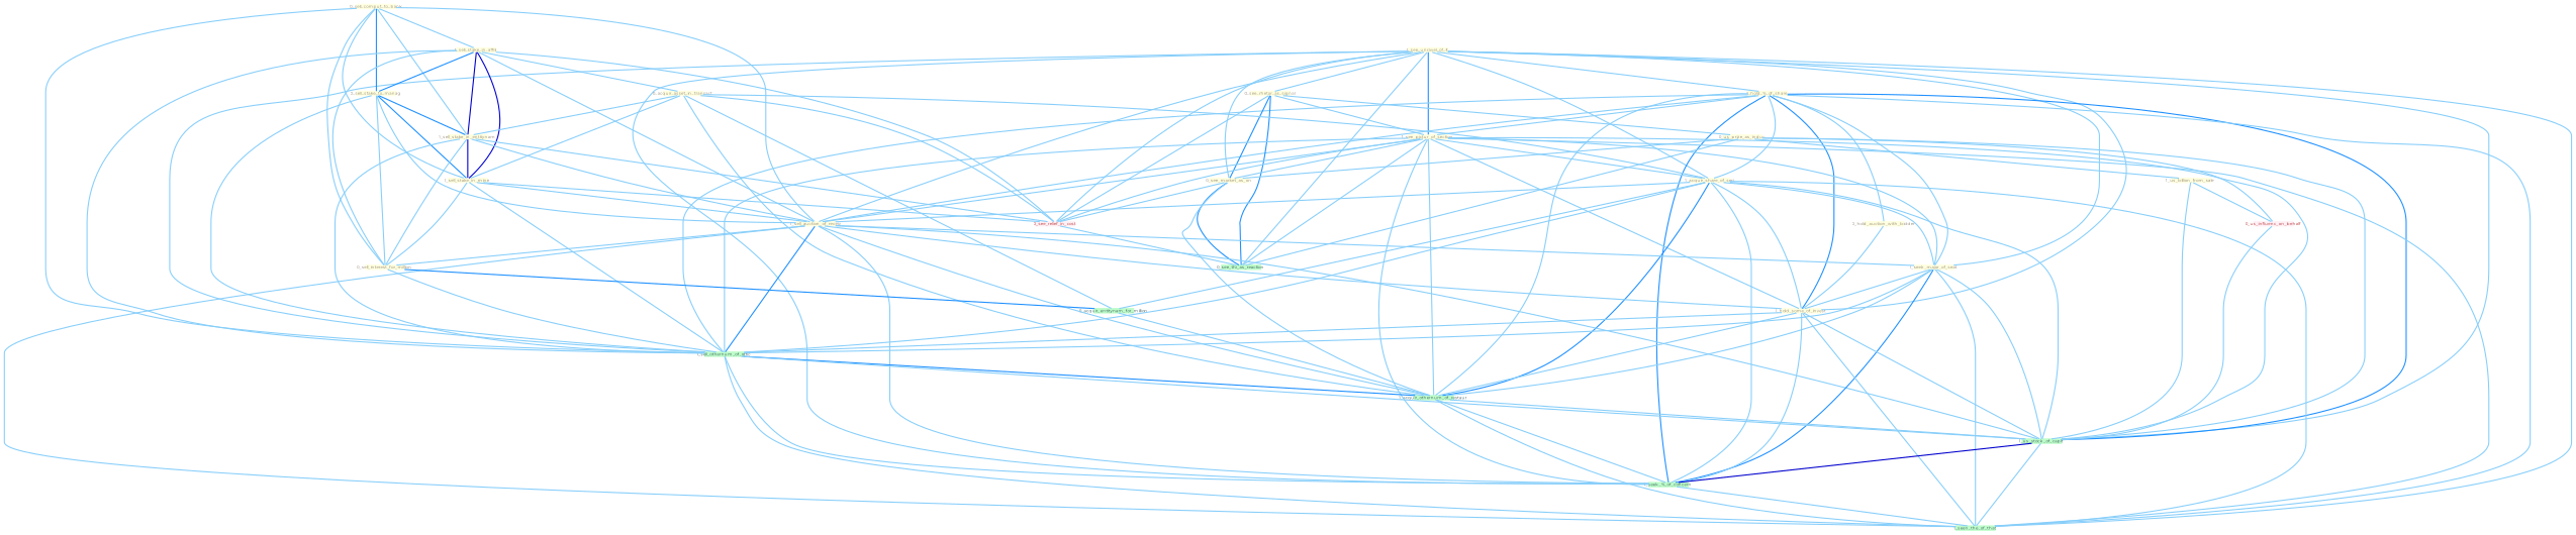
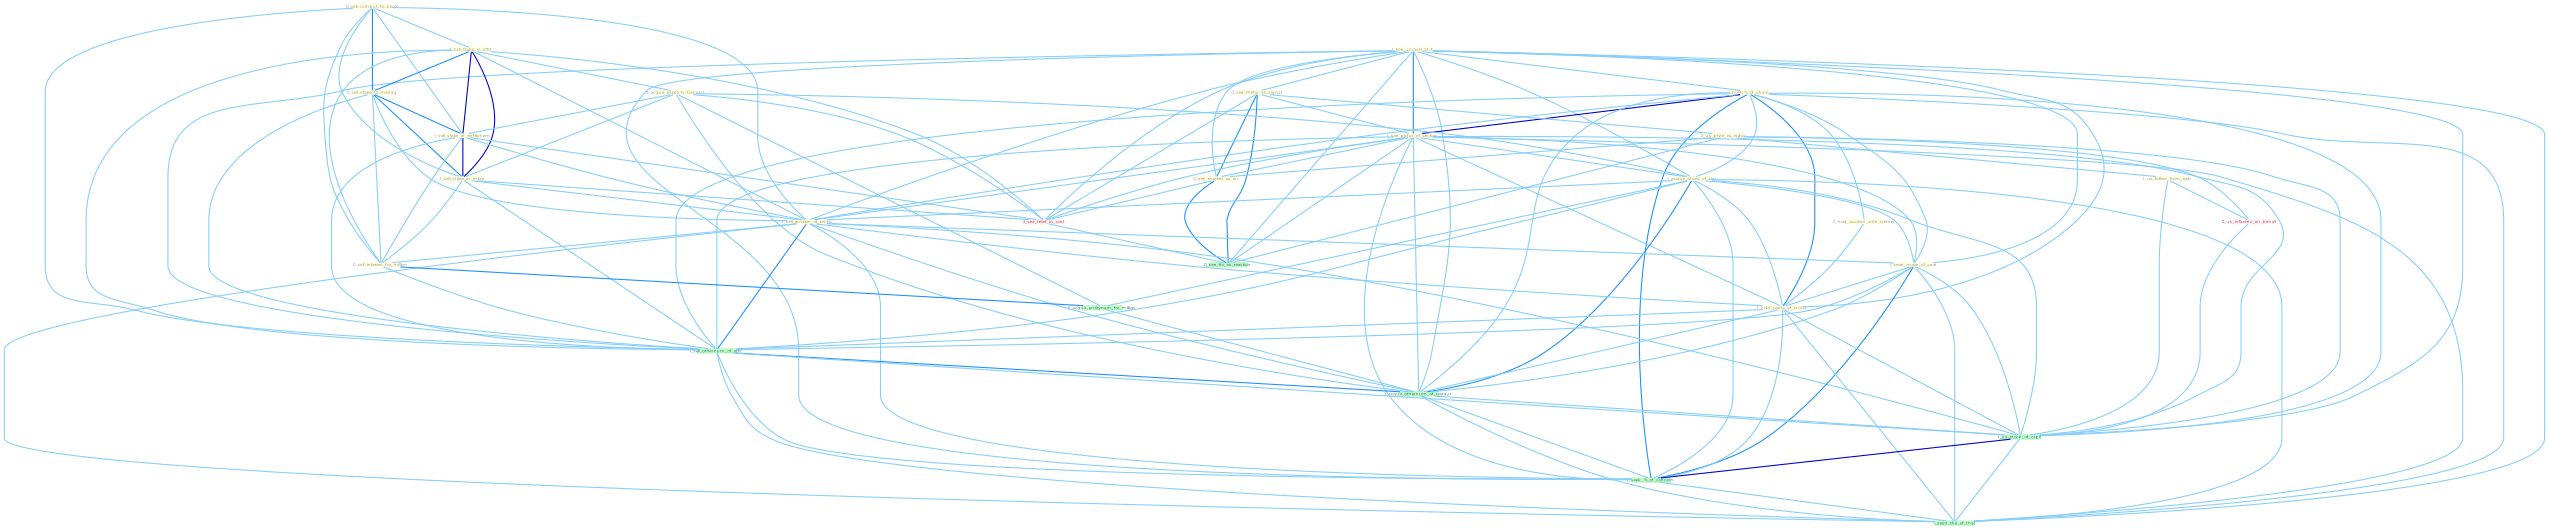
  graph {
    fontname=Montserrat
    node [color="#ffffe0" fixedsize=true fontcolor="#8b7d6b" fontname=Montserrat fontsize=4 shape=polygon style=filled]
    edge [color="#87cefa" fontname=Montserrat w=1]
    "1_see_unravel_of_it " [height=.06 width=.5]
    "0_sell_comput_to_bank " [height=.06 width=.5]
    "1_hold_%_of_share " [height=.06 width=.5]
    "1_sell_stake_in_affili " [height=.06 width=.5]
    "0_see_rhetor_as_signal " [height=.06 width=.5]
    "1_see_pictur_of_section " [height=.06 width=.5]
    "0_hold_auction_with_bidder " [height=.06 width=.5]
    "0_us_prize_as_induc " [height=.06 width=.5]
    "0_acquir_asset_in_transact " [height=.06 width=.5]
    "0_sell_stake_to_manag " [height=.06 width=.5]
    "0_see_market_as_on " [height=.06 width=.5]
    "1_acquir_share_of_seri " [height=.06 width=.5]
    "1_sell_stake_in_entitynam " [height=.06 width=.5]
    "1_sell_stake_in_mine " [height=.06 width=.5]
    n15 [height=.06 label="1_sell_auction_of_receiv" width=.5]
    "1_seek_major_of_seat " [height=.06 width=.5]
    "1_hold_some_of_invest " [height=.06 width=.5]
    "1_us_billion_from_sale " [height=.06 width=.5]
    "0_sell_interest_for_million " [height=.06 width=.5]
    "0_us_influenc_on_behalf " [color="#fff0f5" fontcolor="#b22222" height=.06 width=.5]
    "0_see_relief_in_cost " [color="#fff0f5" fontcolor="#b22222" height=.06 width=.5]
    "1_sell_othernum_of_offic " [color="#BDFCC9" fontcolor="#2f4f4f" height=.06 width=.5]
    "0_see_thi_as_reaction " [color="#BDFCC9" fontcolor="#2f4f4f" height=.06 width=.5]
    "1_acquir_othernum_of_restaur " [color="#BDFCC9" fontcolor="#2f4f4f" height=.06 width=.5]
    "1_us_stock_of_capit " [color="#BDFCC9" fontcolor="#2f4f4f" height=.06 width=.5]
    "1_seek_%_of_concern " [color="#BDFCC9" fontcolor="#2f4f4f" height=.06 width=.5]
    "1_seen_the_of_that " [color="#BDFCC9" fontcolor="#2f4f4f" height=.06 width=.5]
    "0_acquir_entitynam_for_million " [color="#BDFCC9" fontcolor="#2f4f4f" height=.06 width=.5]
    subgraph sub_1 {
      "1_see_unravel_of_it "
      "0_sell_comput_to_bank "
      "1_hold_%_of_share "
      "1_sell_stake_in_affili "
      "0_see_rhetor_as_signal "
      "1_see_pictur_of_section "
      "0_hold_auction_with_bidder "
      "0_us_prize_as_induc "
      "0_acquir_asset_in_transact "
      "0_sell_stake_to_manag "
      "0_see_market_as_on "
      "1_acquir_share_of_seri "
      "1_sell_stake_in_entitynam "
      "1_sell_stake_in_mine "
      n15
      "1_seek_major_of_seat "
      "1_hold_some_of_invest "
      "1_us_billion_from_sale "
      "0_sell_interest_for_million "
    }
    subgraph sub_2 {
      "0_us_influenc_on_behalf "
      "0_see_relief_in_cost "
    }
    "1_see_unravel_of_it " -- "1_hold_%_of_share "
    "1_see_unravel_of_it " -- "0_see_rhetor_as_signal "
    "1_see_unravel_of_it " -- "1_see_pictur_of_section " [color="#1e90ff" w=2]
    "1_see_unravel_of_it " -- "0_see_market_as_on "
    "1_see_unravel_of_it " -- "1_acquir_share_of_seri "
    "1_see_unravel_of_it " -- n15
    "1_see_unravel_of_it " -- "1_seek_major_of_seat "
    "1_see_unravel_of_it " -- "1_hold_some_of_invest "
    "1_see_unravel_of_it " -- "0_see_relief_in_cost "
    "1_see_unravel_of_it " -- "1_sell_othernum_of_offic "
    "1_see_unravel_of_it " -- "0_see_thi_as_reaction "
-   "0_see_market_as_on " -- "1_acquir_othernum_of_restaur "
+   "1_see_unravel_of_it " -- "1_acquir_othernum_of_restaur "
    "1_see_unravel_of_it " -- "1_us_stock_of_capit "
    "1_see_unravel_of_it " -- "1_seek_%_of_concern "
    "1_see_unravel_of_it " -- "1_seen_the_of_that "
    "0_sell_comput_to_bank " -- "1_sell_stake_in_affili "
    "0_sell_comput_to_bank " -- "0_sell_stake_to_manag " [color="#1e90ff" w=2]
    "0_sell_comput_to_bank " -- "1_sell_stake_in_entitynam "
    "0_sell_comput_to_bank " -- "1_sell_stake_in_mine "
    "0_sell_comput_to_bank " -- n15
    "0_sell_comput_to_bank " -- "0_sell_interest_for_million "
    "0_sell_comput_to_bank " -- "1_sell_othernum_of_offic "
-   "1_hold_%_of_share " -- "1_see_pictur_of_section "
+   "1_hold_%_of_share " -- "1_see_pictur_of_section " [color="#0000cd"]
    "1_hold_%_of_share " -- "0_hold_auction_with_bidder "
    "1_hold_%_of_share " -- "1_acquir_share_of_seri "
    "1_hold_%_of_share " -- n15
    "1_hold_%_of_share " -- "1_seek_major_of_seat "
    "1_hold_%_of_share " -- "1_hold_some_of_invest " [color="#1e90ff" w=2]
    "1_hold_%_of_share " -- "1_sell_othernum_of_offic "
    "1_hold_%_of_share " -- "1_acquir_othernum_of_restaur "
-   "1_hold_%_of_share " -- "1_us_stock_of_capit " [color="#1e90ff"]
+   "1_hold_%_of_share " -- "1_us_stock_of_capit "
    "1_hold_%_of_share " -- "1_seek_%_of_concern " [color="#1e90ff" w=2]
    "1_hold_%_of_share " -- "1_seen_the_of_that "
    "1_sell_stake_in_affili " -- "0_acquir_asset_in_transact "
    "1_sell_stake_in_affili " -- "0_sell_stake_to_manag " [color="#1e90ff" w=2]
    "1_sell_stake_in_affili " -- "1_sell_stake_in_entitynam " [color="#0000cd" w=3]
    "1_sell_stake_in_affili " -- "1_sell_stake_in_mine " [color="#0000cd" w=3]
    "1_sell_stake_in_affili " -- n15
    "1_sell_stake_in_affili " -- "0_sell_interest_for_million "
    "1_sell_stake_in_affili " -- "0_see_relief_in_cost "
    "1_sell_stake_in_affili " -- "1_sell_othernum_of_offic "
    "0_see_rhetor_as_signal " -- "1_see_pictur_of_section "
    "0_see_rhetor_as_signal " -- "0_us_prize_as_induc "
    "0_see_rhetor_as_signal " -- "0_see_market_as_on " [color="#1e90ff" w=2]
    "0_see_rhetor_as_signal " -- "0_see_relief_in_cost "
    "0_see_rhetor_as_signal " -- "0_see_thi_as_reaction " [color="#1e90ff" w=2]
    "1_see_pictur_of_section " -- "0_see_market_as_on "
    "1_see_pictur_of_section " -- "1_acquir_share_of_seri "
    "1_see_pictur_of_section " -- n15
    "1_see_pictur_of_section " -- "1_seek_major_of_seat "
    "1_see_pictur_of_section " -- "1_hold_some_of_invest "
    "1_see_pictur_of_section " -- "0_see_relief_in_cost "
    "1_see_pictur_of_section " -- "1_sell_othernum_of_offic "
    "1_see_pictur_of_section " -- "0_see_thi_as_reaction "
    "1_see_pictur_of_section " -- "1_acquir_othernum_of_restaur "
    "1_see_pictur_of_section " -- "1_us_stock_of_capit "
    "1_see_pictur_of_section " -- "1_seek_%_of_concern "
    "1_see_pictur_of_section " -- "1_seen_the_of_that "
    "0_hold_auction_with_bidder " -- "1_hold_some_of_invest "
    "0_us_prize_as_induc " -- "0_see_market_as_on "
    "0_us_prize_as_induc " -- "1_us_billion_from_sale "
    "0_us_prize_as_induc " -- "0_us_influenc_on_behalf "
    "0_us_prize_as_induc " -- "0_see_thi_as_reaction "
    "0_us_prize_as_induc " -- "1_us_stock_of_capit "
    "0_acquir_asset_in_transact " -- "1_acquir_share_of_seri "
    "0_acquir_asset_in_transact " -- "1_sell_stake_in_entitynam "
    "0_acquir_asset_in_transact " -- "1_sell_stake_in_mine "
    "0_acquir_asset_in_transact " -- "0_see_relief_in_cost "
    "0_acquir_asset_in_transact " -- "1_acquir_othernum_of_restaur "
    "0_acquir_asset_in_transact " -- "0_acquir_entitynam_for_million "
    "0_sell_stake_to_manag " -- "1_sell_stake_in_entitynam " [color="#1e90ff" w=2]
    "0_sell_stake_to_manag " -- "1_sell_stake_in_mine " [color="#1e90ff" w=2]
    "0_sell_stake_to_manag " -- n15
    "0_sell_stake_to_manag " -- "0_sell_interest_for_million "
    "0_sell_stake_to_manag " -- "1_sell_othernum_of_offic "
    "0_see_market_as_on " -- "0_see_relief_in_cost "
    "0_see_market_as_on " -- "0_see_thi_as_reaction " [color="#1e90ff" w=2]
    "1_acquir_share_of_seri " -- n15
    "1_acquir_share_of_seri " -- "1_seek_major_of_seat "
    "1_acquir_share_of_seri " -- "1_hold_some_of_invest "
    "1_acquir_share_of_seri " -- "1_sell_othernum_of_offic "
    "1_acquir_share_of_seri " -- "1_acquir_othernum_of_restaur " [color="#1e90ff" w=2]
    "1_acquir_share_of_seri " -- "1_us_stock_of_capit "
    "1_acquir_share_of_seri " -- "1_seek_%_of_concern "
    "1_acquir_share_of_seri " -- "1_seen_the_of_that "
    "1_acquir_share_of_seri " -- "0_acquir_entitynam_for_million "
    "1_sell_stake_in_entitynam " -- "1_sell_stake_in_mine " [color="#0000cd" w=3]
    "1_sell_stake_in_entitynam " -- n15
    "1_sell_stake_in_entitynam " -- "0_sell_interest_for_million "
    "1_sell_stake_in_entitynam " -- "0_see_relief_in_cost "
    "1_sell_stake_in_entitynam " -- "1_sell_othernum_of_offic "
    "1_sell_stake_in_mine " -- n15
    "1_sell_stake_in_mine " -- "0_sell_interest_for_million "
    "1_sell_stake_in_mine " -- "0_see_relief_in_cost "
    "1_sell_stake_in_mine " -- "1_sell_othernum_of_offic "
    n15 -- "1_seek_major_of_seat "
    n15 -- "1_hold_some_of_invest "
    n15 -- "0_sell_interest_for_million "
    n15 -- "1_sell_othernum_of_offic " [color="#1e90ff" w=2]
    n15 -- "1_acquir_othernum_of_restaur "
    n15 -- "1_us_stock_of_capit "
    n15 -- "1_seek_%_of_concern "
    n15 -- "1_seen_the_of_that "
    "1_seek_major_of_seat " -- "1_hold_some_of_invest "
    "1_seek_major_of_seat " -- "1_sell_othernum_of_offic "
    "1_seek_major_of_seat " -- "1_acquir_othernum_of_restaur "
    "1_seek_major_of_seat " -- "1_us_stock_of_capit "
    "1_seek_major_of_seat " -- "1_seek_%_of_concern " [color="#1e90ff" w=2]
    "1_seek_major_of_seat " -- "1_seen_the_of_that "
    "1_hold_some_of_invest " -- "1_sell_othernum_of_offic "
    "1_hold_some_of_invest " -- "1_acquir_othernum_of_restaur "
    "1_hold_some_of_invest " -- "1_us_stock_of_capit "
    "1_hold_some_of_invest " -- "1_seek_%_of_concern "
    "1_hold_some_of_invest " -- "1_seen_the_of_that "
    "1_us_billion_from_sale " -- "0_us_influenc_on_behalf "
    "1_us_billion_from_sale " -- "1_us_stock_of_capit "
    "0_sell_interest_for_million " -- "1_sell_othernum_of_offic "
    "0_sell_interest_for_million " -- "0_acquir_entitynam_for_million " [color="#1e90ff" w=2]
    "0_us_influenc_on_behalf " -- "1_us_stock_of_capit "
    "0_see_relief_in_cost " -- "0_see_thi_as_reaction "
    "1_sell_othernum_of_offic " -- "1_acquir_othernum_of_restaur " [color="#1e90ff" w=2]
    "1_sell_othernum_of_offic " -- "1_us_stock_of_capit "
    "1_sell_othernum_of_offic " -- "1_seek_%_of_concern "
    "1_sell_othernum_of_offic " -- "1_seen_the_of_that "
    "1_acquir_othernum_of_restaur " -- "1_us_stock_of_capit "
    "1_acquir_othernum_of_restaur " -- "1_seek_%_of_concern "
    "1_acquir_othernum_of_restaur " -- "1_seen_the_of_that "
    "1_us_stock_of_capit " -- "1_seek_%_of_concern " [color="#0000cd"]
    "1_us_stock_of_capit " -- "1_seen_the_of_that "
    "1_seek_%_of_concern " -- "1_seen_the_of_that "
    "0_acquir_entitynam_for_million " -- "1_acquir_othernum_of_restaur "
  }
